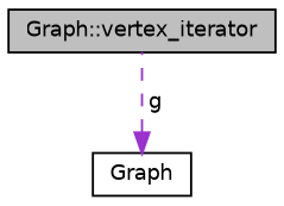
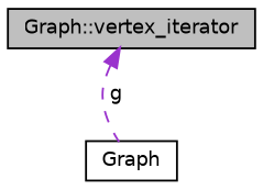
  digraph {
    node [color=black fontname=Helvetica fontsize=10 shape=record style=filled]
    n1 [fillcolor=grey75 fontcolor=black height=0.2 label="Graph::vertex_iterator" width=0.4]
    n2 [fillcolor=white height=0.2 label="Graph" width=0.4]
-   n2 -> n1 [color=darkorchid3 dir=back fontname=Helvetica fontsize=10 label=" g" labelfontname=Helvetica labelfontsize=10 style=dashed]
+   n1 -> n2 [color=darkorchid3 dir=back fontname=Helvetica fontsize=10 label=" g" labelfontname=Helvetica labelfontsize=10 style=dashed]
  }
